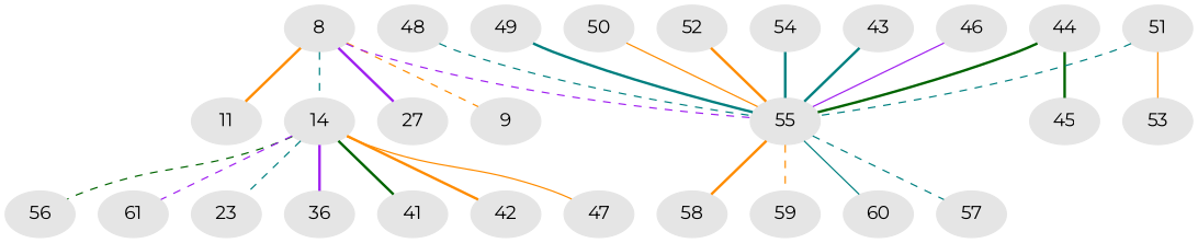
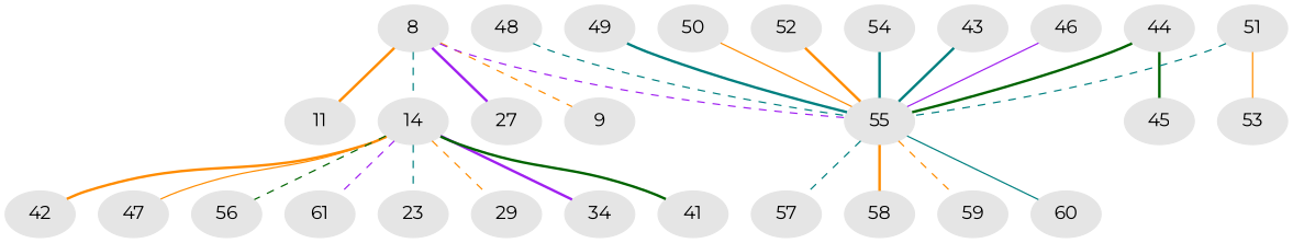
  graph {
    fontname=Montserrat
    node [color=gray90 fontname=Montserrat style=filled]
    edge [color=darkorange fontname=Montserrat style=bold]
    8 [super="+3"]
    9
    11
    14
    27
    55 [super="+40+10+13+17+19+20+22+30+36+25+31+37+38+39"]
    23
-   34 [label=36]
+   29
+   34
    41 [super="+32"]
    42
    47
    56
    61
    57
    58
    59
    60
    43
    44
    45
    46 [super="+35"]
    48
    49
    50
    51
    53
    52
    54
    8 -- 9 [style=dashed]
    8 -- 11
    8 -- 14 [color=teal style=dashed weight=2]
    8 -- 27 [color=purple]
    8 -- 55 [color=purple style=dashed]
    14 -- 23 [color=teal style=dashed]
+   14 -- 29 [style=dashed]
    14 -- 34 [color=purple]
    14 -- 41 [color=darkgreen]
    14 -- 42
    14 -- 47 [style=solid]
    14 -- 56 [color=darkgreen style=dashed]
    14 -- 61 [color=purple style=dashed]
    55 -- 57 [color=teal style=dashed]
    55 -- 58
    55 -- 59 [style=dashed]
    55 -- 60 [color=teal style=solid]
    43 -- 55 [color=teal]
    44 -- 55 [color=darkgreen]
    44 -- 45 [color=darkgreen]
    46 -- 55 [color=purple style=solid]
    48 -- 55 [color=teal style=dashed]
    49 -- 55 [color=teal]
    50 -- 55 [style=solid]
    51 -- 55 [color=teal style=dashed]
    51 -- 53 [style=solid]
    52 -- 55
    54 -- 55 [color=teal]
  }
